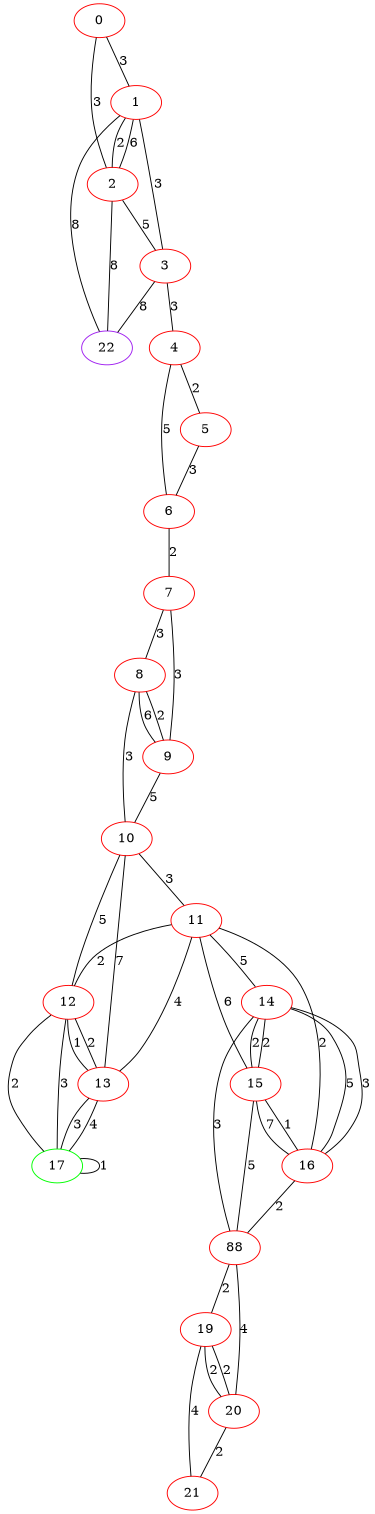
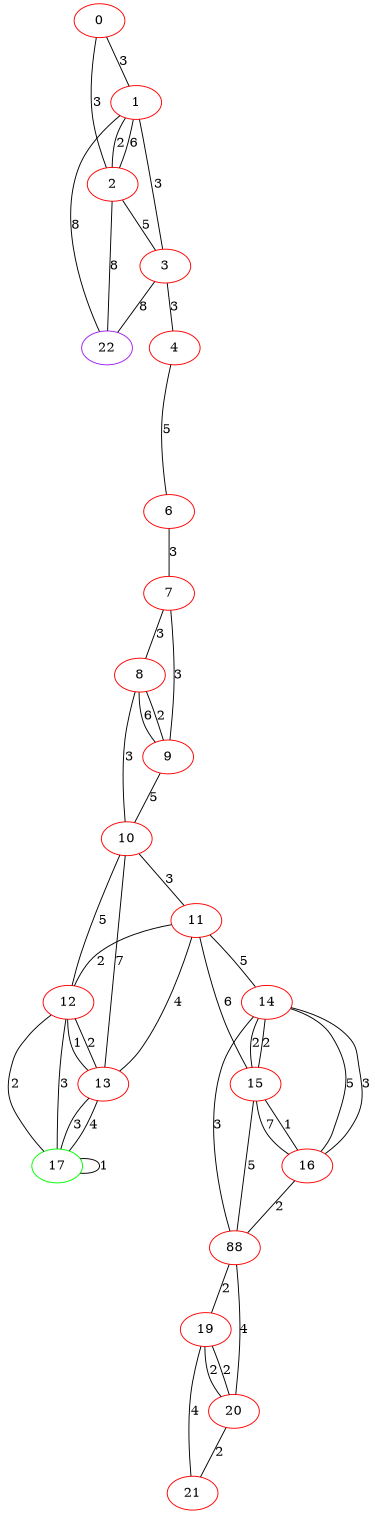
  graph {
    node [color=red weight=1]
    0
    1
    2
    3
    22 [color=purple weight=4]
    4
-   5
    6
    7
    8
    9
    10
    11
    12
    13
    14
    15
    16
    17 [color=green weight=2]
    n20 [label=88]
    19
    20
    21
    0 -- 1 [label=3]
    0 -- 2 [label=3]
    1 -- 2 [label=2]
    1 -- 2 [label=6]
    1 -- 3 [label=3]
    1 -- 22 [label=8]
    2 -- 3 [label=5]
    2 -- 22 [label=8]
    3 -- 22 [label=8]
    3 -- 4 [label=3]
-   4 -- 5 [label=2]
    4 -- 6 [label=5]
-   5 -- 6 [label=3]
-   6 -- 7 [label=2]
+   6 -- 7 [label=3]
    7 -- 8 [label=3]
    7 -- 9 [label=3]
    8 -- 9 [label=6]
    8 -- 9 [label=2]
    8 -- 10 [label=3]
    9 -- 10 [label=5]
    10 -- 11 [label=3]
    10 -- 12 [label=5]
    10 -- 13 [label=7]
    11 -- 12 [label=2]
    11 -- 13 [label=4]
    11 -- 14 [label=5]
    11 -- 15 [label=6]
-   11 -- 16 [label=2]
    12 -- 13 [label=1]
    12 -- 13 [label=2]
    12 -- 17 [label=2]
    12 -- 17 [label=3]
    13 -- 17 [label=3]
    13 -- 17 [label=4]
    14 -- 15 [label=2]
    14 -- 15 [label=2]
    14 -- 16 [label=5]
    14 -- 16 [label=3]
    14 -- n20 [label=3]
    15 -- 16 [label=7]
    15 -- 16 [label=1]
    15 -- n20 [label=5]
    16 -- n20 [label=2]
    17 -- 17 [label=1]
    n20 -- 19 [label=2]
    n20 -- 20 [label=4]
    19 -- 20 [label=2]
    19 -- 20 [label=2]
    19 -- 21 [label=4]
    20 -- 21 [label=2]
  }
